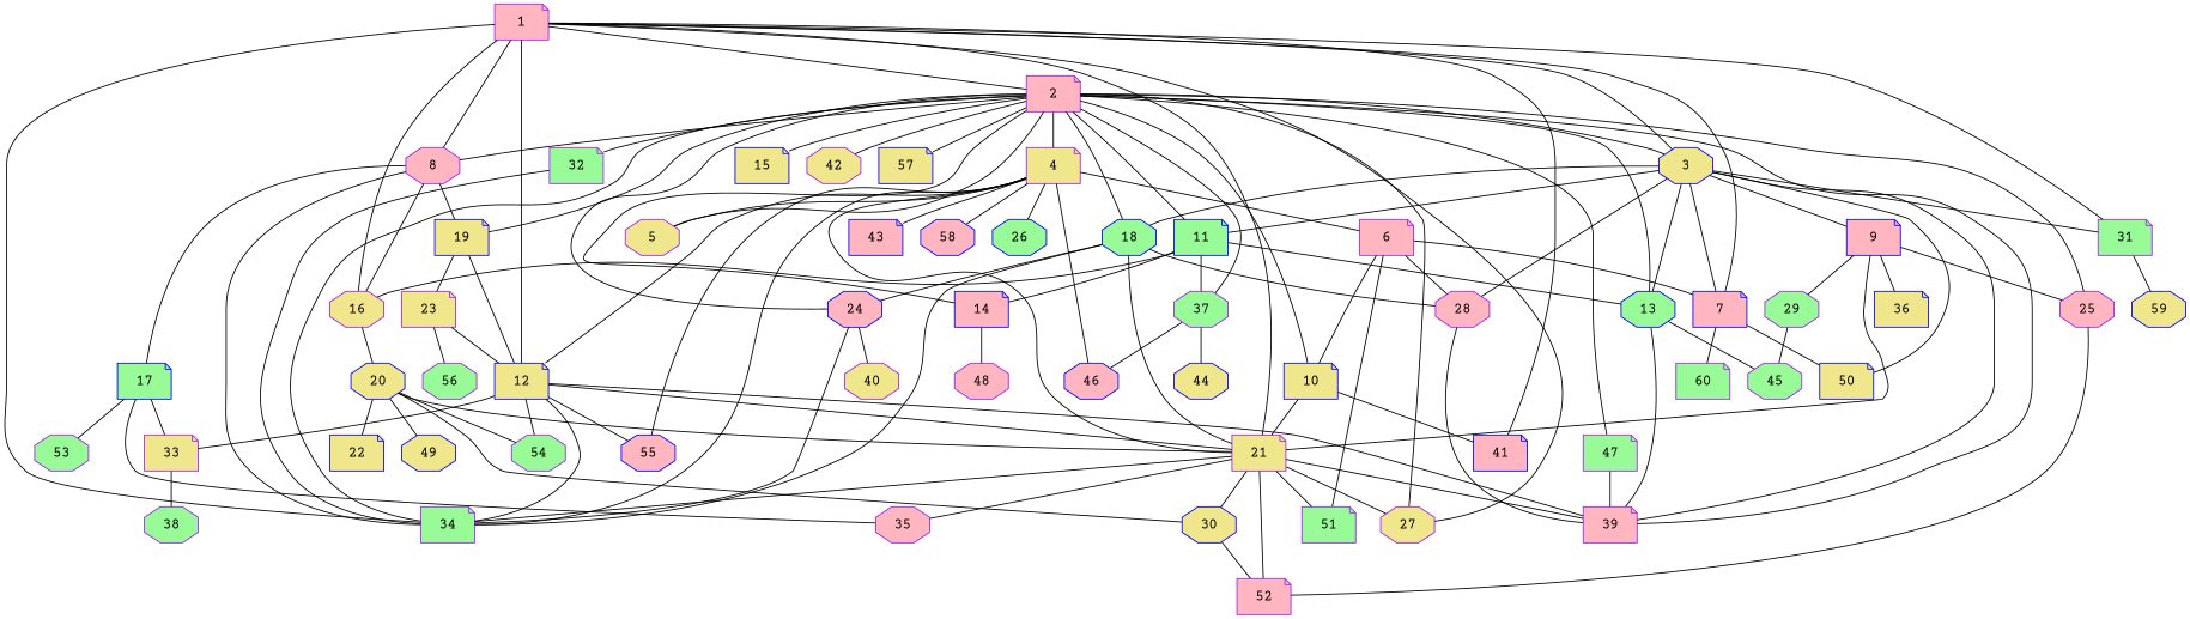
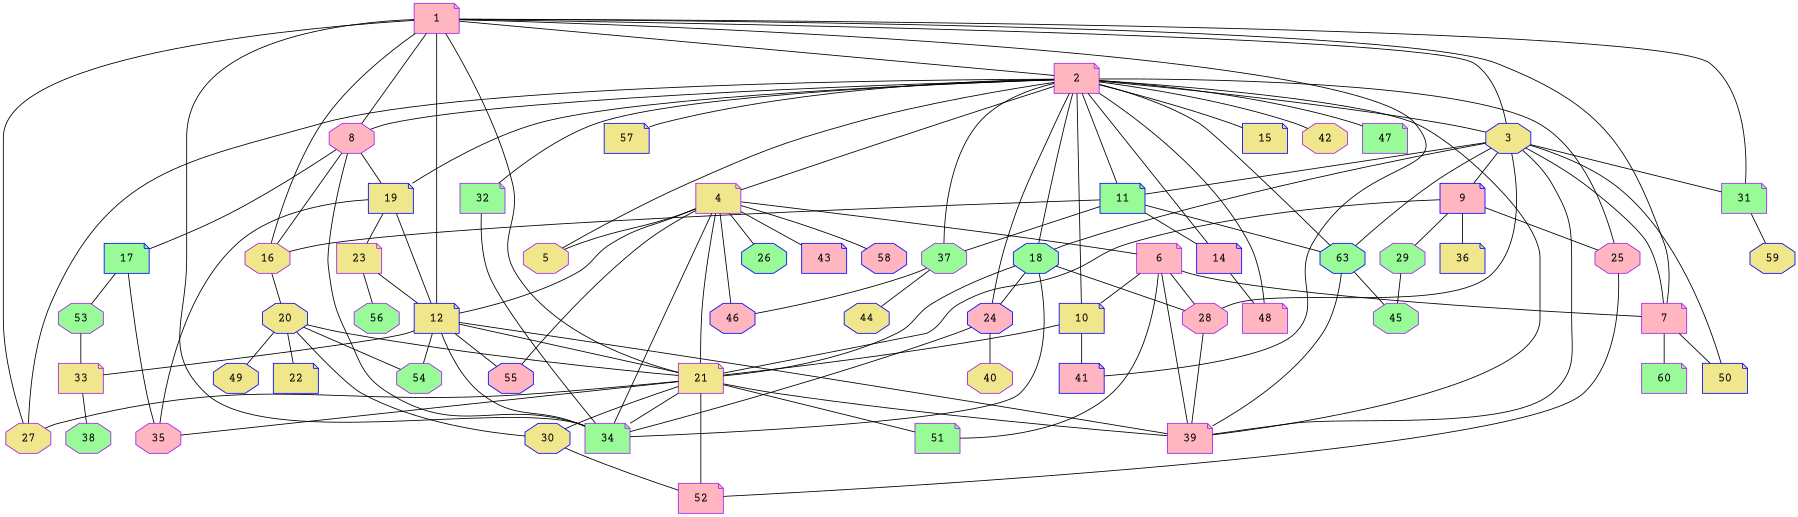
  graph {
    fontname="Courier Prime"
    node [color=purple fillcolor=khaki fontname="Courier Prime" shape=note style=filled]
    edge [fontname="Courier Prime" weight=1.0]
    1 [fillcolor=lightpink]
    2 [fillcolor=lightpink]
    3 [color=blue shape=octagon]
-   7 [color=blue fillcolor=lightpink]
+   7 [fillcolor=lightpink]
    8 [fillcolor=lightpink shape=octagon]
    12 [color=blue]
    16 [shape=octagon]
    21
    27 [shape=octagon]
    31 [fillcolor=palegreen]
    34 [fillcolor=palegreen]
    41 [color=blue fillcolor=lightpink]
    4
    5 [shape=octagon]
    10 [color=blue]
    11 [color=blue fillcolor=palegreen]
-   13 [color=blue fillcolor=palegreen shape=octagon]
+   13 [color=blue fillcolor=palegreen shape=octagon label=63]
    14 [color=blue fillcolor=lightpink]
    15 [color=blue]
    18 [color=blue fillcolor=palegreen shape=octagon]
    19 [color=blue]
    24 [color=blue fillcolor=lightpink shape=octagon]
    25 [fillcolor=lightpink shape=octagon]
    32 [fillcolor=palegreen]
    37 [fillcolor=palegreen shape=octagon]
    39 [fillcolor=lightpink]
    42 [shape=octagon]
    47 [fillcolor=palegreen]
    57 [color=blue]
    9 [color=blue fillcolor=lightpink]
    28 [fillcolor=lightpink shape=octagon]
    50 [color=blue]
    60 [fillcolor=palegreen]
    17 [color=blue fillcolor=palegreen]
    55 [color=blue fillcolor=lightpink shape=octagon]
    33
    54 [fillcolor=palegreen shape=octagon]
    20 [color=blue shape=octagon]
    52 [fillcolor=lightpink]
    51 [fillcolor=palegreen]
    35 [fillcolor=lightpink shape=octagon]
    30 [color=blue shape=octagon]
    59 [color=blue shape=octagon]
    6 [fillcolor=lightpink]
    26 [color=blue fillcolor=palegreen shape=octagon]
    43 [color=blue fillcolor=lightpink]
    46 [color=blue fillcolor=lightpink shape=octagon]
    58 [color=blue fillcolor=lightpink shape=octagon]
    45 [fillcolor=palegreen shape=octagon]
-   48 [fillcolor=lightpink shape=octagon]
+   48 [fillcolor=lightpink]
    23
    40 [shape=octagon]
    44 [color=blue shape=octagon]
    29 [fillcolor=palegreen shape=octagon]
    36 [color=blue]
    53 [fillcolor=palegreen shape=octagon]
    38 [fillcolor=palegreen shape=octagon]
    22 [color=blue]
    49 [color=blue shape=octagon]
    56 [fillcolor=palegreen shape=octagon]
    1 -- 2
    1 -- 3
    1 -- 7
    1 -- 8
    1 -- 12 [weight=9.0]
    1 -- 16
    1 -- 21 [weight=2.0]
    1 -- 27
    1 -- 31
    1 -- 34 [weight=2.0]
    1 -- 41
    2 -- 3
    2 -- 8
    2 -- 27
-   2 -- 34
+   2 -- 48
    2 -- 4
    2 -- 5
    2 -- 10
    2 -- 11 [weight=2.0]
    2 -- 13
    2 -- 14
    2 -- 15
    2 -- 18
    2 -- 19
    2 -- 24
    2 -- 25
    2 -- 32
    2 -- 37
    2 -- 39
    2 -- 42
    2 -- 47
    2 -- 57
    3 -- 7
    3 -- 31
    3 -- 11
    3 -- 13 [weight=2.0]
    3 -- 18
    3 -- 39
    3 -- 9
    3 -- 28 [weight=6.0]
    3 -- 50
    7 -- 50
    7 -- 60
    8 -- 16
    8 -- 34
    8 -- 19
    8 -- 17
    12 -- 21
    12 -- 34
    12 -- 19
    12 -- 39
    12 -- 55 [weight=2.0]
    12 -- 33
    12 -- 54
    16 -- 20
    21 -- 27
    21 -- 34
    21 -- 39
    21 -- 52
    21 -- 51
    21 -- 35
    21 -- 30
    31 -- 59
    4 -- 12
    4 -- 21
    4 -- 34
    4 -- 5
    4 -- 55
    4 -- 6
    4 -- 26
    4 -- 43
    4 -- 46 [weight=2.0]
    4 -- 58
    10 -- 21 [weight=4.0]
    10 -- 41
    11 -- 16
    11 -- 13
    11 -- 14
    11 -- 37
    13 -- 39
    13 -- 45
    14 -- 48
    18 -- 21
    18 -- 34
    18 -- 24
    18 -- 28
+   19 -- 35
    19 -- 23
    24 -- 34
    24 -- 40
    25 -- 52
    32 -- 34
    37 -- 46
    37 -- 44
    9 -- 21
    9 -- 25
    9 -- 29
    9 -- 36
    28 -- 39
-   17 -- 33
+   53 -- 33
    17 -- 35
    17 -- 53
    33 -- 38
    20 -- 21
    20 -- 54
    20 -- 30
    20 -- 22
    20 -- 49
    30 -- 52
    6 -- 7
    6 -- 10
-   47 -- 39 [weight=2.0]
+   6 -- 39 [weight=2.0]
    6 -- 28
    6 -- 51
    23 -- 12
    23 -- 56
    29 -- 45
  }
